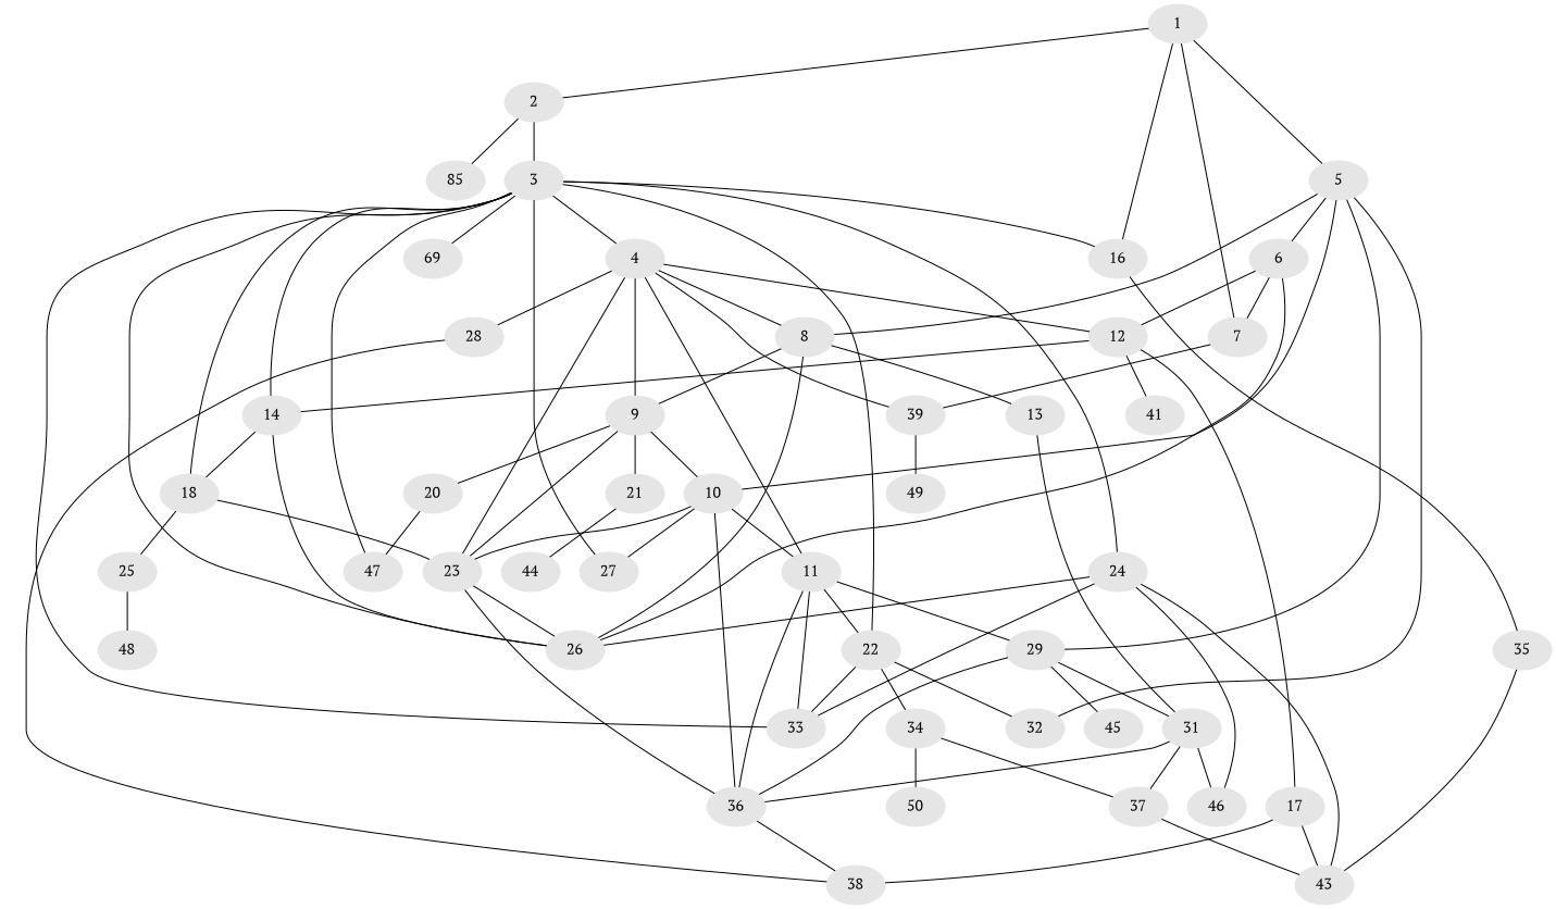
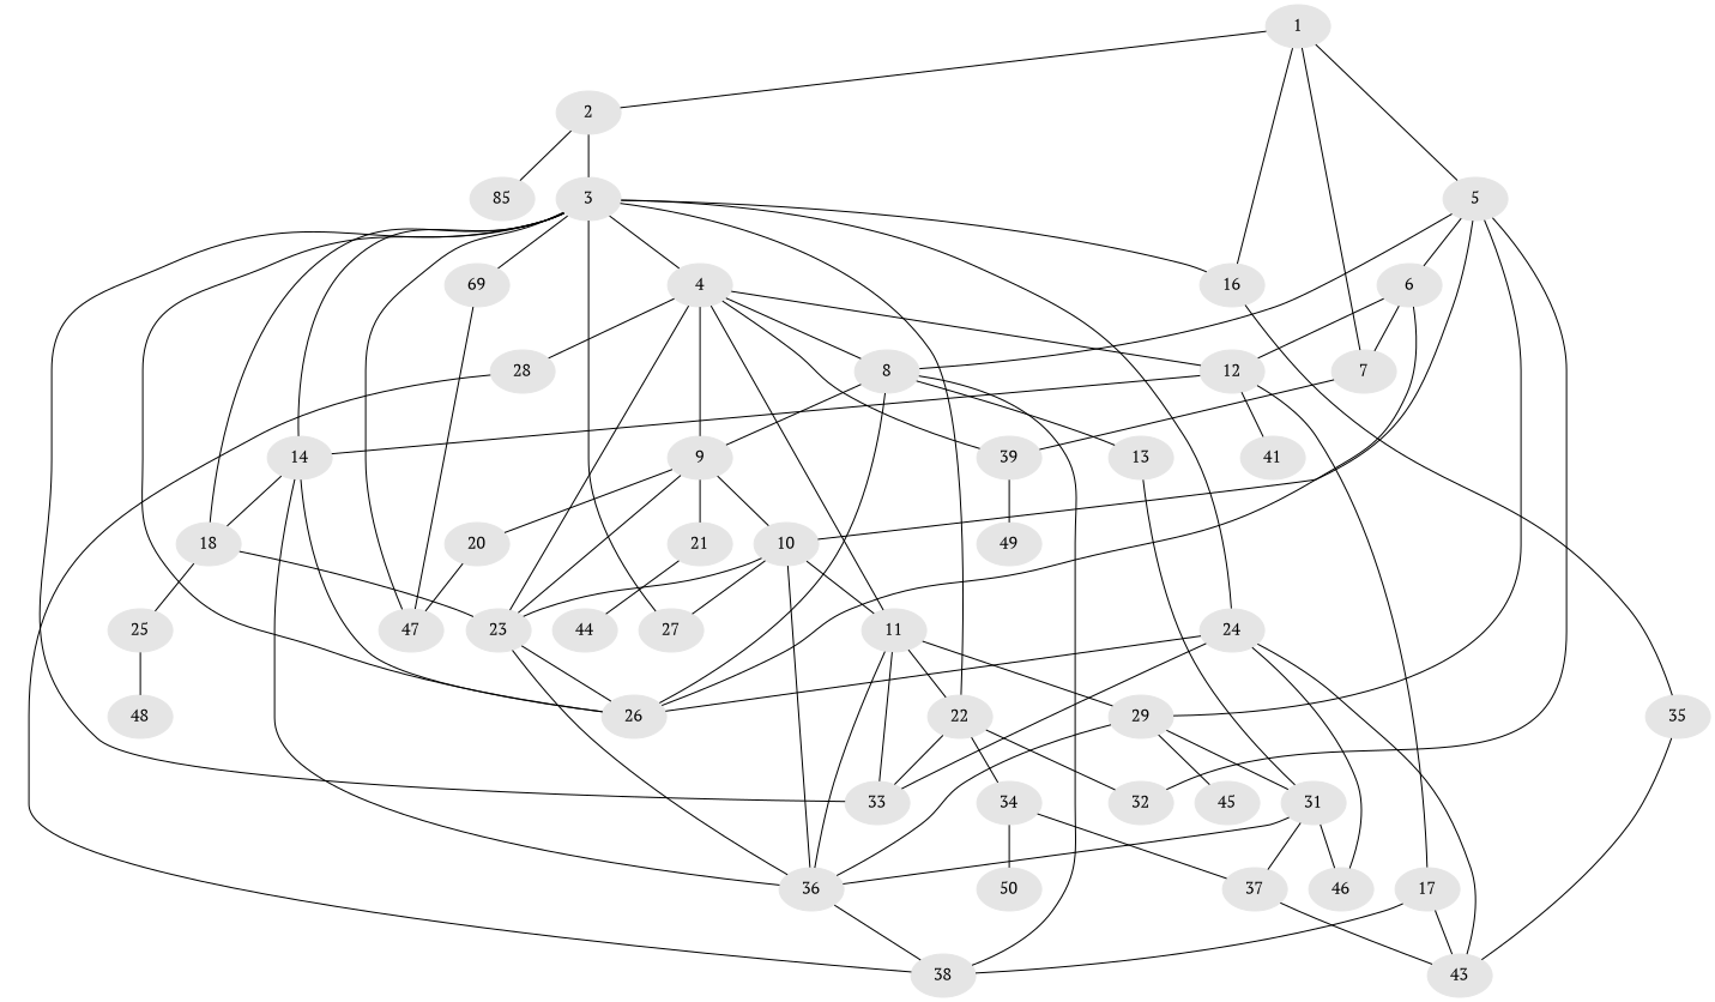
  graph {
    fontname="PT Serif"
    node [color=gray90 fontname="PT Serif" style=filled]
    edge [fontname="PT Serif" weight=1.0]
    1
    2
    5
    7
    16
    3
    n7 [label=85]
    8
    6
    10
    29
    32
    39
    35
    4
    14
    18
    n18 [label=69]
    22
    24
    26
    27
    33
    47
    9
    11
    12
    23
    28
    36
    25
    34
    43
    46
    13
    38
    20
    21
    41
    17
    n41 [label=49]
    31
    45
    44
    37
    48
    n47 [label=50]
    1 -- 2
    1 -- 5 [weight=2.0]
    1 -- 7
    1 -- 16
    2 -- 3
    2 -- n7
    5 -- 8
    5 -- 6
    5 -- 10
    5 -- 29 [weight=2.0]
    5 -- 32 [weight=2.0]
    7 -- 39
    16 -- 35
    3 -- 16
    3 -- 4 [weight=2.0]
    3 -- 14
    3 -- 18
    3 -- n18
    3 -- 22
    3 -- 24
    3 -- 26
    3 -- 27 [weight=3.0]
    3 -- 33
    3 -- 47
    8 -- 26
    8 -- 9
    8 -- 13
+   8 -- 38
    6 -- 7
    6 -- 26
    6 -- 12
    10 -- 27
    10 -- 11
    10 -- 23
    10 -- 36
    29 -- 36
    29 -- 31
    29 -- 45
    39 -- n41
    35 -- 43
    4 -- 8
    4 -- 39
    4 -- 9 [weight=2.0]
    4 -- 11
    4 -- 12
    4 -- 23
    4 -- 28 [weight=2.0]
    14 -- 18
    14 -- 26
+   14 -- 36
    18 -- 23
    18 -- 25
+   n18 -- 47
    22 -- 32
    22 -- 33
    22 -- 34
    24 -- 26
    24 -- 33
    24 -- 43
    24 -- 46
    9 -- 10
    9 -- 23
    9 -- 20
    9 -- 21 [weight=2.0]
    11 -- 29
    11 -- 22
    11 -- 33
    11 -- 36
    12 -- 14
    12 -- 41
    12 -- 17
    23 -- 26
    23 -- 36
    28 -- 38
    36 -- 38
    25 -- 48
    34 -- 37
    34 -- n47
    13 -- 31
    20 -- 47
    21 -- 44
    17 -- 43
    17 -- 38
    31 -- 36
    31 -- 46
    31 -- 37
    37 -- 43
  }
